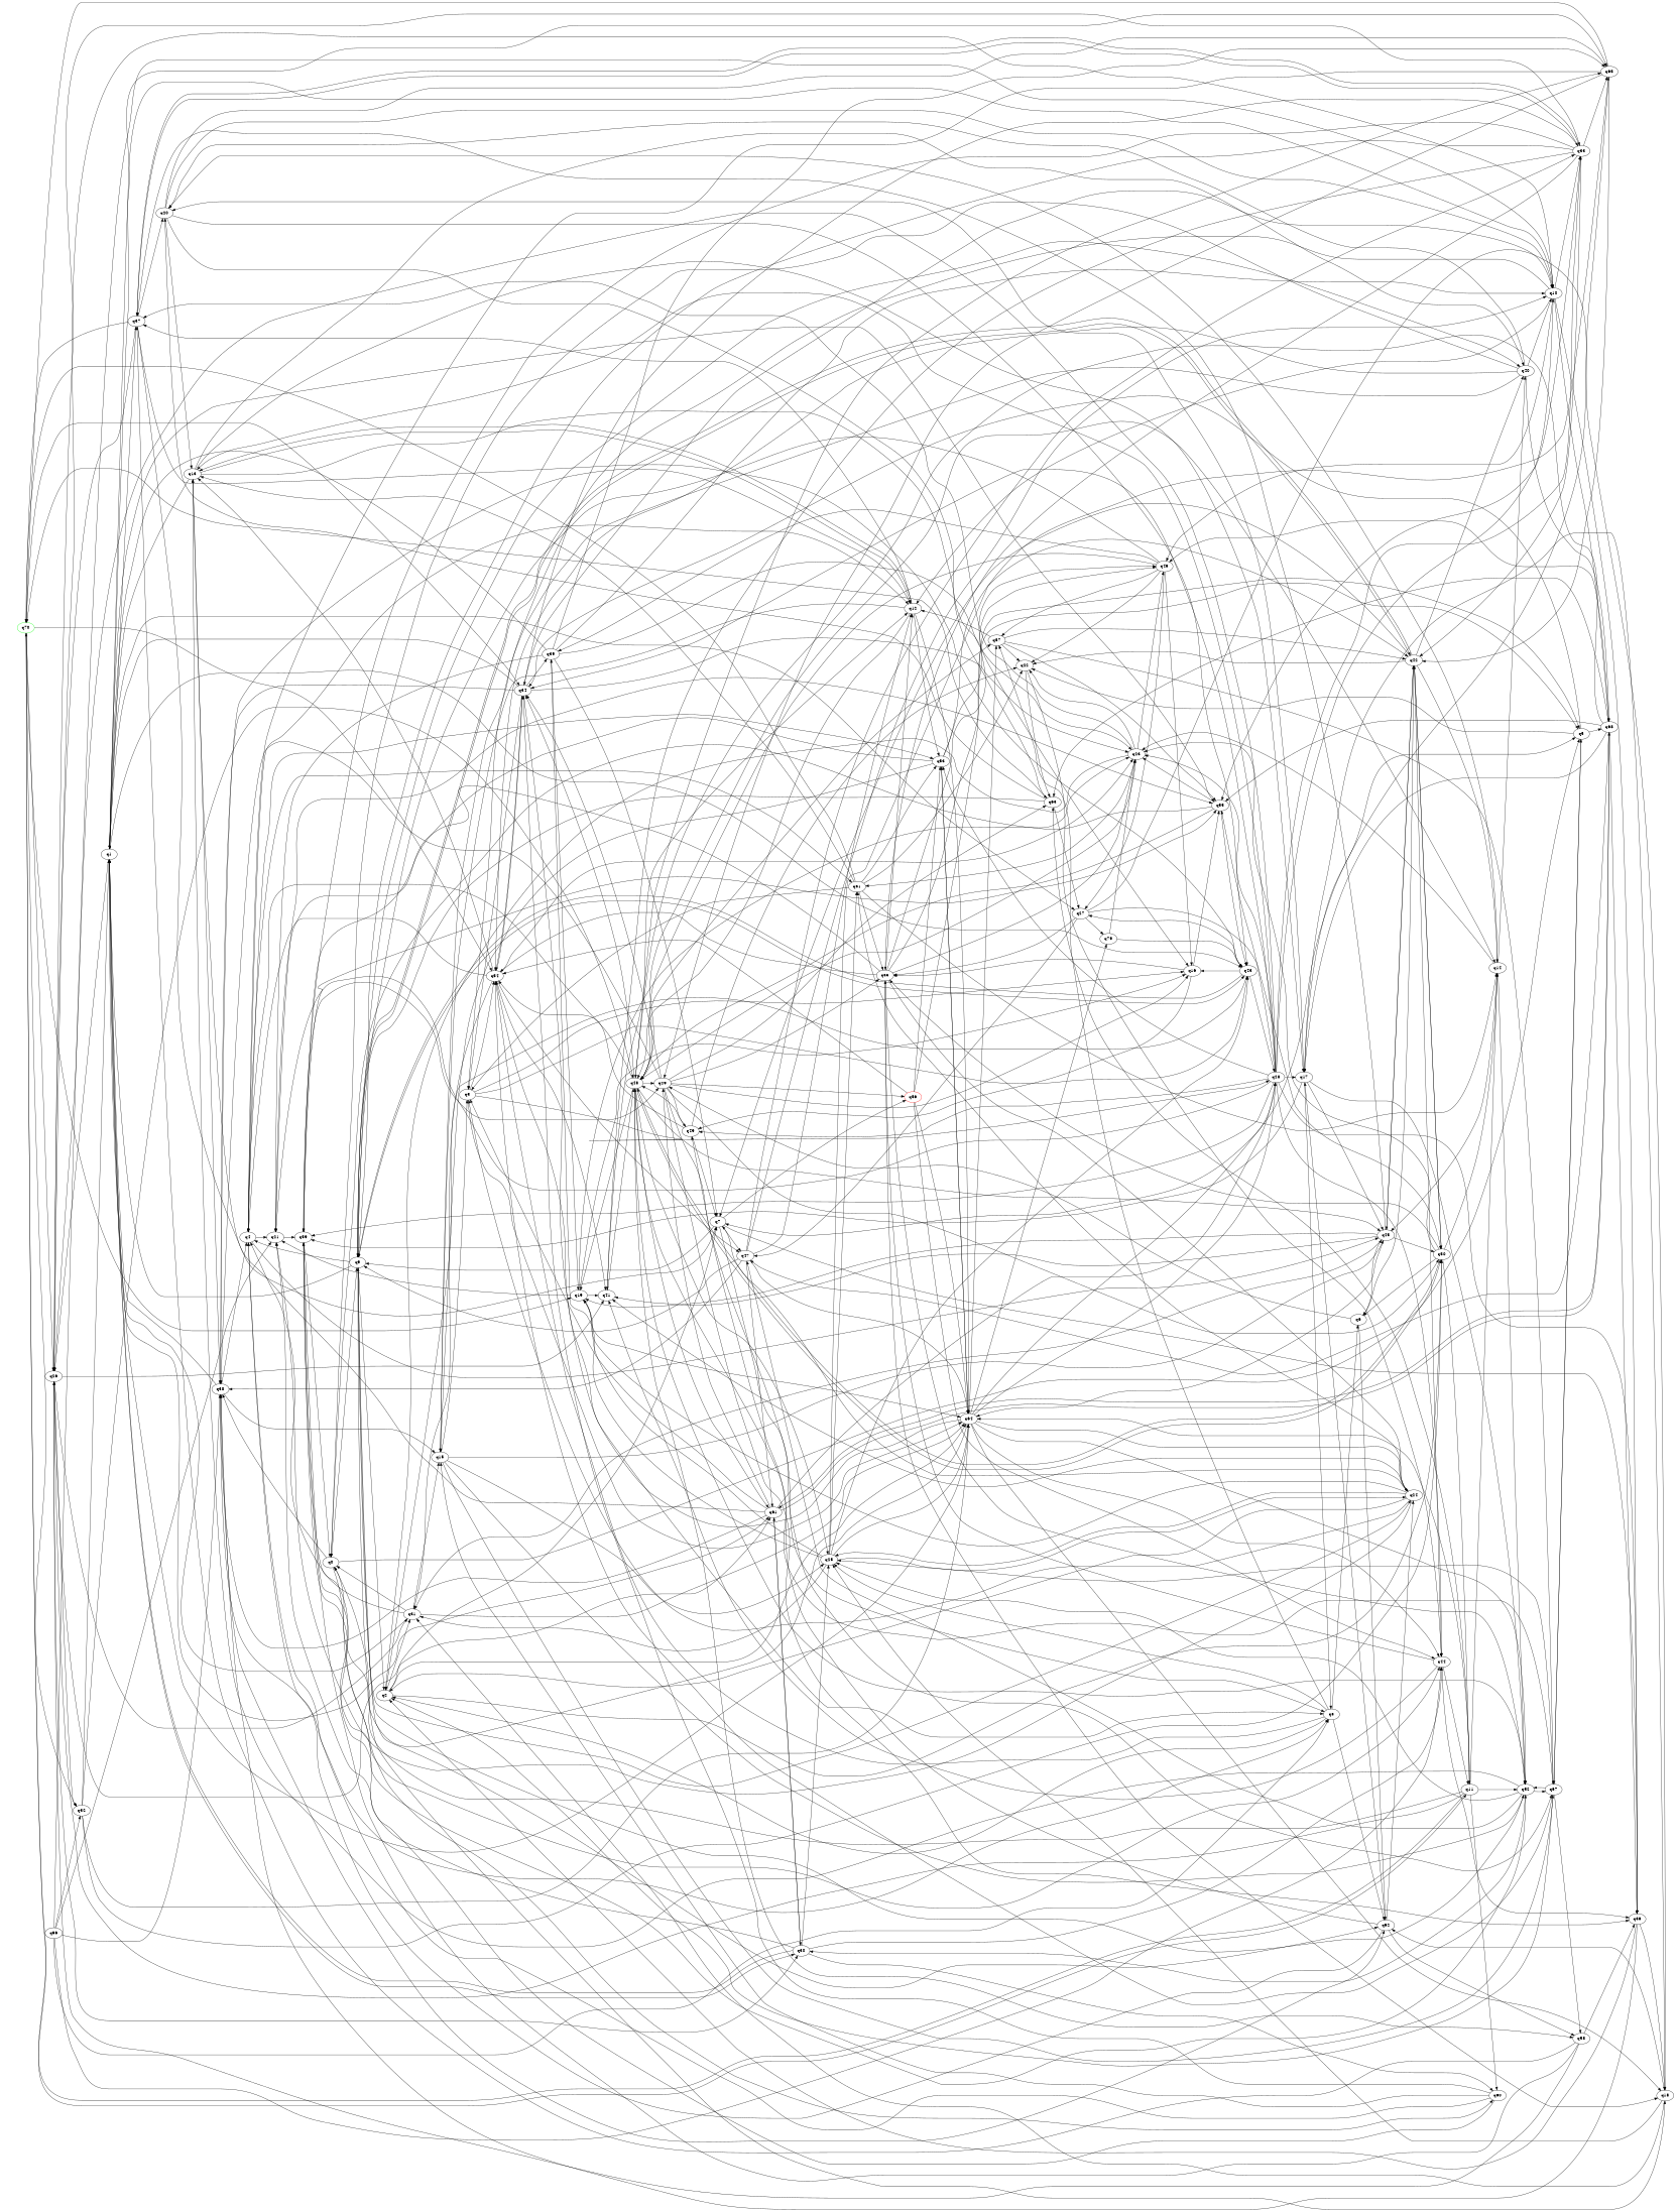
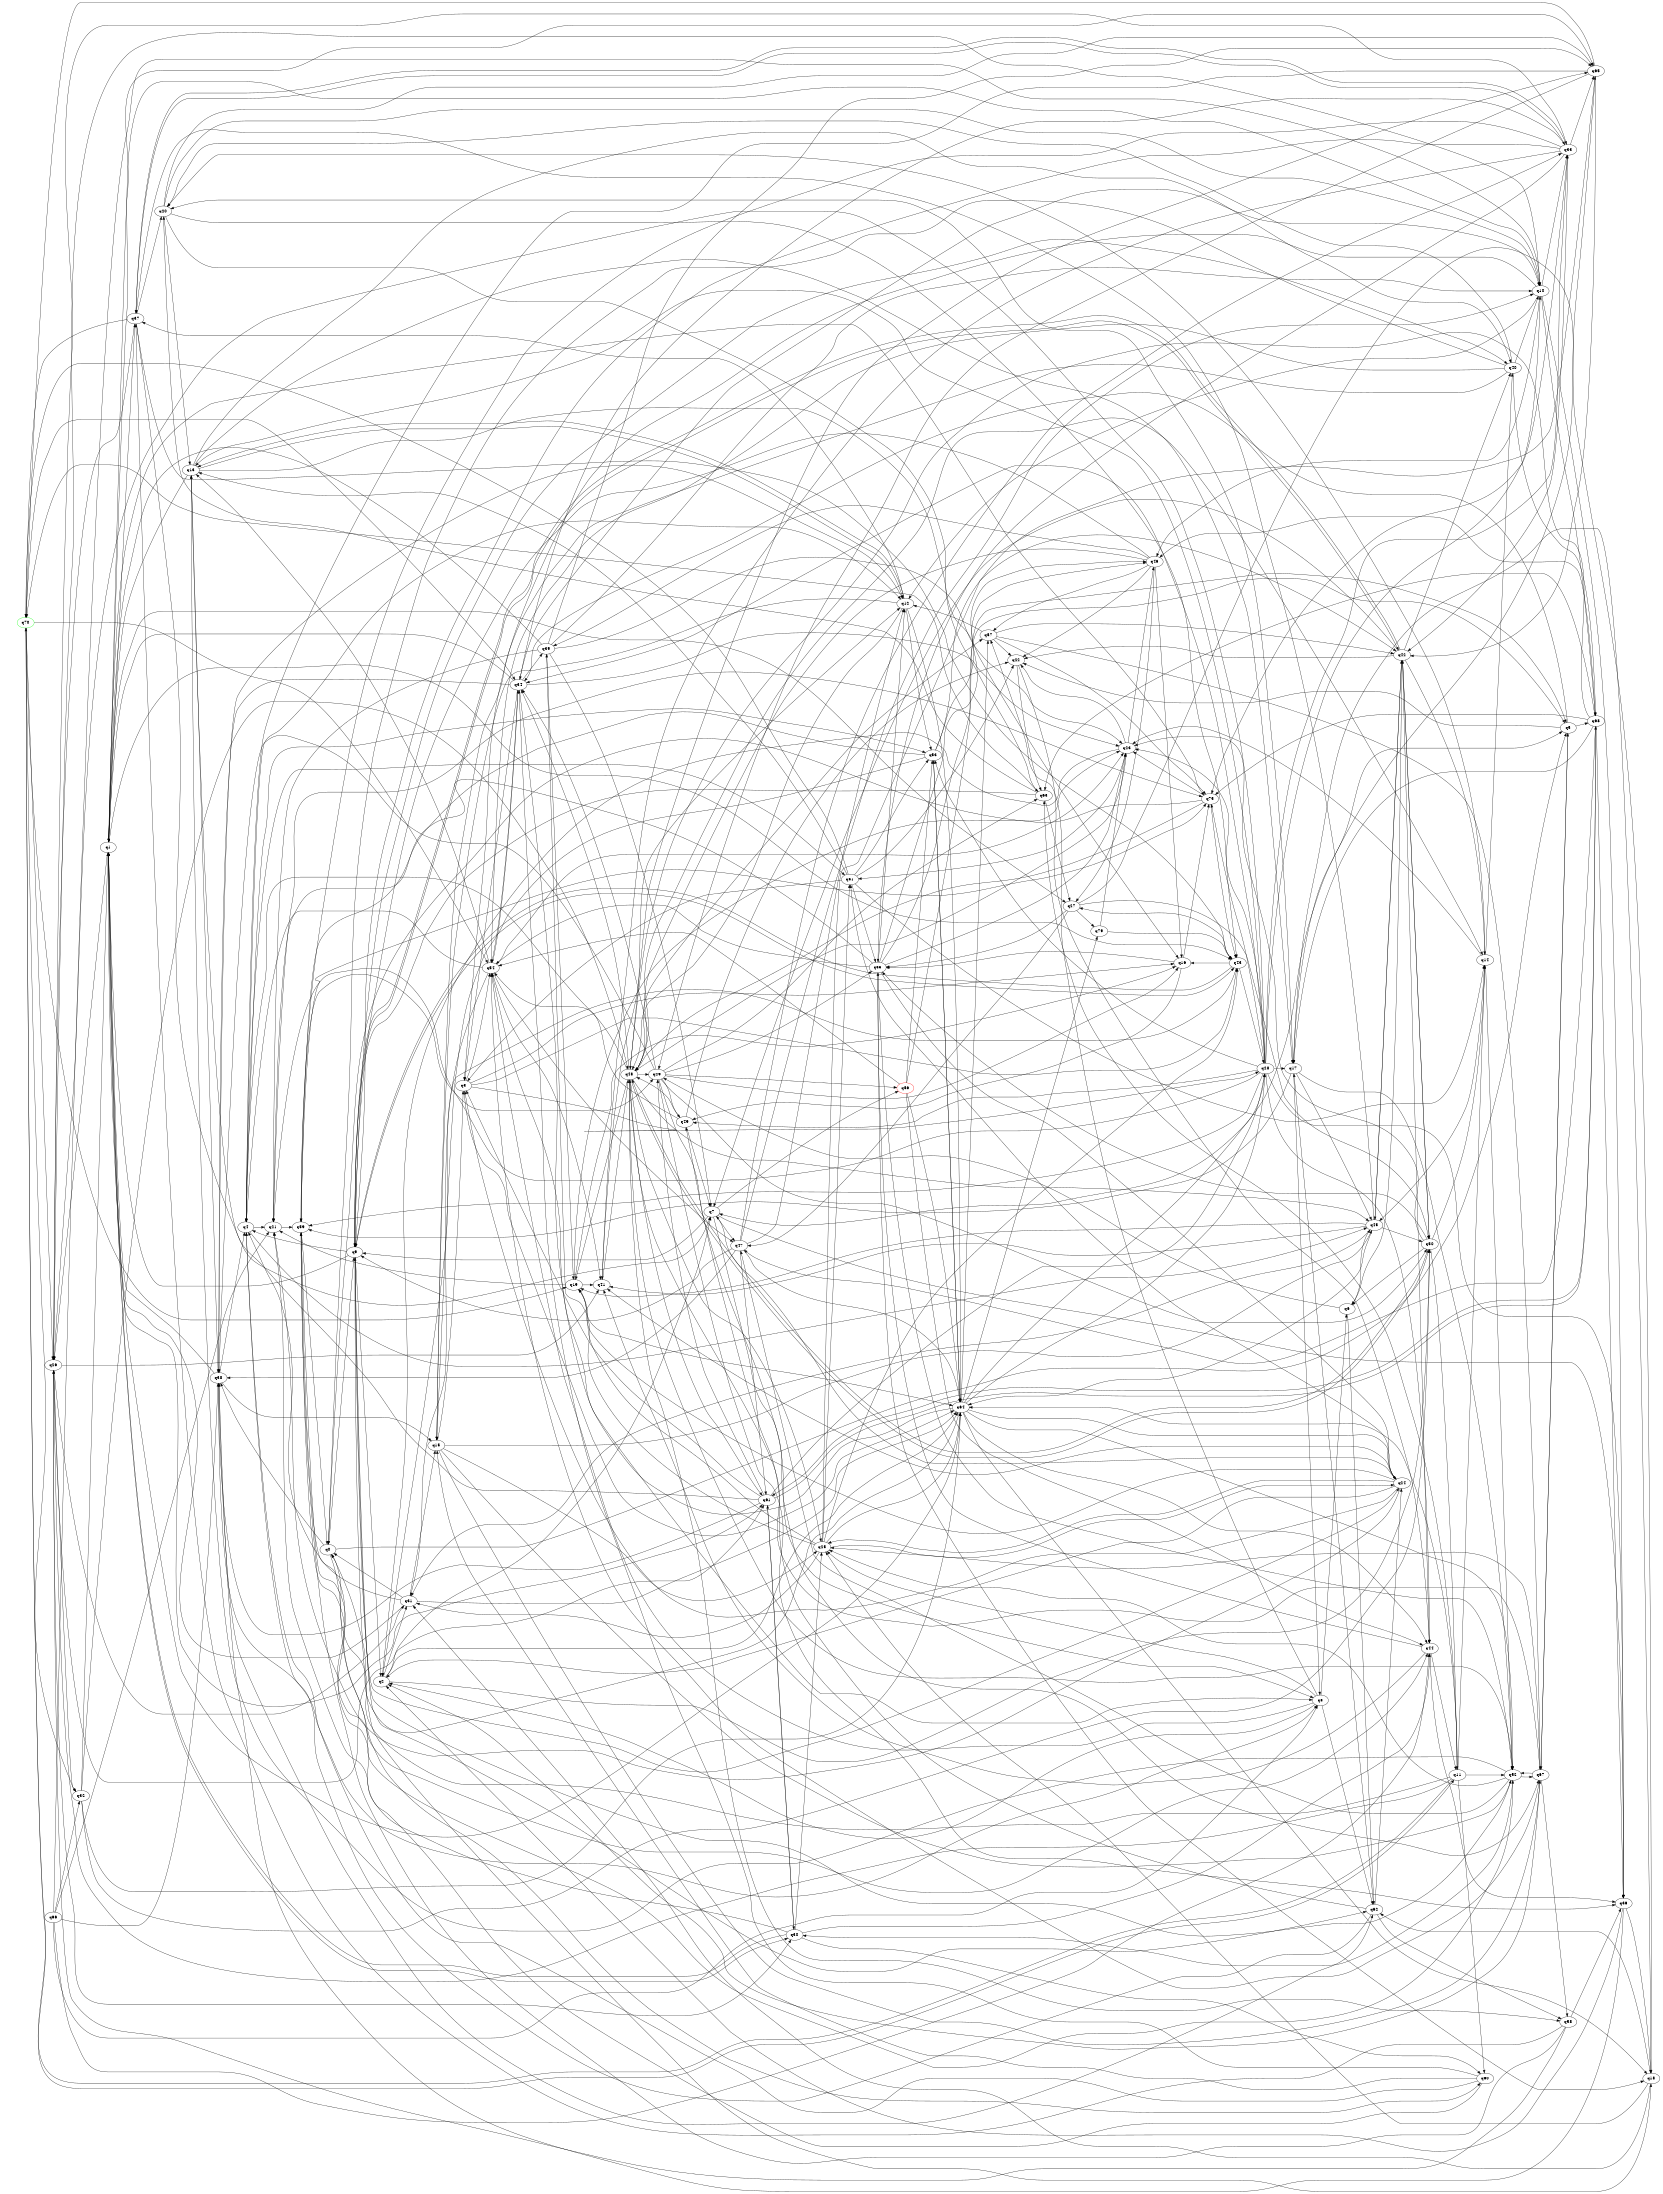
  digraph {
    rankdir=LR
    q70 [color=green initial=1]
    q26
    q54
    q34
    q11
    q19
    q32
    q30
    q61
    q33
    q31
    q41
    q2
    q4
    q47
    q23
    q13
    q38
    q1
    q8
    q10
    q3
    q39
    q64
    q0
    q60
    q52
    q14
    q63
    q21
    q16
    q50
    q48
    q56 [color=red final=1]
    q5
    q53
    q44
    q22
    q67
    q68
    q18
    q24
    n43 [label=q79]
    q28
    q57
    q15
    q59
    q65
    q46
    q36
    q35
    q9
    q43
    q62
    q40
    q42
    q12
    q25
    q58
-   q55
+   q55 [label=q75]
    q17
    q27
    q37
    q7
    q45
    q51
    q49
    q20
    q6
    q29
    q66
    q70 -> q26
    q70 -> q54
    q70 -> q34
    q70 -> q11
    q70 -> q19
    q70 -> q32
    q26 -> q32
    q26 -> q30
    q26 -> q61
    q26 -> q33
    q26 -> q31
    q26 -> q41
    q54 -> q34
    q54 -> q41
    q54 -> q2
    q54 -> q4
    q54 -> q47
    q54 -> q23
    q54 -> q13
    q34 -> q54
    q34 -> q23
    q34 -> q38
    q34 -> q1
    q34 -> q8
    q34 -> q10
    q34 -> q3
    q34 -> q39
    q11 -> q70
    q11 -> q26
    q11 -> q64
    q11 -> q0
    q11 -> q60
    q11 -> q52
    q11 -> q14
    q11 -> q63
    q19 -> q41
    q19 -> q23
    q19 -> q64
    q19 -> q21
    q19 -> q16
    q32 -> q1
    q32 -> q64
    q32 -> q50
    q32 -> q48
    q30 -> q61
    q30 -> q1
    q30 -> q60
    q30 -> q21
    q30 -> q44
    q30 -> q25
    q61 -> q30
    q61 -> q13
    q61 -> q38
    q61 -> q3
    q61 -> q68
    q61 -> q28
    q61 -> q29
    q33 -> q34
    q33 -> q41
    q33 -> q59
    q33 -> q65
    q33 -> q35
    q33 -> q9
    q33 -> q42
    q33 -> q55
    q33 -> q37
    q31 -> q4
    q31 -> q1
    q31 -> q64
    q31 -> q0
    q31 -> q15
    q41 -> q48
    q41 -> q12
    q2 -> q31
    q2 -> q64
    q2 -> q50
    q2 -> q7
    q4 -> q21
    q4 -> q53
    q4 -> q12
    q4 -> q45
    q4 -> q51
    q47 -> q61
    q47 -> q33
    q47 -> q38
    q47 -> q10
    q47 -> q64
    q47 -> q9
    q47 -> q12
    q23 -> q2
    q23 -> q48
    q23 -> q22
    q23 -> q46
-   q23 -> q37
    q23 -> q51
    q13 -> q38
    q13 -> q1
    q13 -> q63
    q13 -> q40
    q13 -> q12
    q13 -> q17
    q38 -> q4
    q38 -> q1
    q38 -> q8
    q38 -> q15
    q38 -> q62
    q38 -> q12
    q1 -> q26
    q1 -> q30
    q1 -> q61
    q1 -> q10
    q1 -> q64
    q1 -> q65
    q1 -> q43
    q1 -> q55
    q1 -> q27
    q1 -> q37
    q8 -> q54
    q8 -> q2
    q8 -> q57
    q8 -> q62
    q8 -> q25
    q8 -> q6
    q10 -> q26
    q10 -> q33
    q10 -> q3
    q10 -> q68
    q10 -> q46
    q10 -> q36
    q10 -> q12
    q3 -> q54
    q3 -> q64
    q3 -> q16
    q3 -> q28
    q3 -> q43
    q39 -> q19
    q39 -> q23
    q39 -> q1
    q39 -> q10
    q39 -> q21
    q39 -> q65
    q39 -> q7
    q64 -> q54
    q64 -> q0
    q64 -> q52
    q64 -> q5
    q64 -> q53
    q64 -> q44
    q64 -> q18
    q64 -> q24
    q64 -> n43
    q64 -> q28
    q64 -> q57
    q0 -> q38
    q0 -> q60
    q0 -> q5
    q0 -> q9
    q60 -> q34
    q60 -> q4
    q60 -> q15
    q60 -> q59
    q52 -> q30
    q52 -> q47
    q52 -> q13
    q52 -> q67
    q52 -> q9
    q52 -> q25
    q14 -> q23
    q14 -> q52
    q14 -> q40
    q14 -> q45
    q14 -> q20
    q63 -> q70
    q63 -> q9
    q63 -> q27
    q63 -> q20
    q21 -> q59
    q21 -> q55
    q16 -> q35
    q16 -> q55
    q16 -> q49
    q50 -> q11
    q50 -> q23
    q50 -> q14
    q50 -> q48
    q50 -> q35
    q50 -> q42
    q50 -> q6
    q48 -> q34
    q48 -> q19
    q48 -> q61
    q48 -> q4
    q48 -> q52
    q48 -> q14
    q48 -> q50
    q48 -> q57
    q48 -> q65
    q48 -> q25
    q48 -> q58
    q48 -> q45
    q48 -> q29
    q56 -> q54
    q56 -> q64
    q56 -> q5
    q56 -> q53
    q56 -> q44
    q5 -> q34
    q5 -> q22
    q5 -> q67
    q5 -> q68
    q53 -> q64
    q53 -> q15
    q53 -> q59
    q53 -> q65
    q53 -> q46
    q44 -> q11
    q44 -> q41
    q44 -> q36
    q44 -> q35
    q22 -> q63
    q22 -> q44
    q67 -> q54
    q67 -> q2
    q67 -> q52
    q67 -> q48
    q67 -> q5
    q67 -> q25
    q67 -> q58
    q68 -> q61
    q68 -> q47
    q68 -> q63
    q68 -> q48
    q68 -> q46
    q68 -> q36
    q68 -> q55
    q68 -> q17
    q18 -> q31
    q18 -> q62
    q18 -> q25
    q18 -> q17
    q24 -> q19
    q24 -> q41
    q24 -> q2
    q24 -> q3
    q24 -> q21
    q24 -> q25
    q24 -> q7
    q24 -> q51
    n43 -> q23
    n43 -> q43
    q28 -> q26
    q28 -> q34
    q28 -> q33
    q28 -> q23
    q28 -> q13
    q28 -> q10
    q28 -> q21
    q28 -> q53
    q28 -> q44
    q28 -> q59
    q28 -> q36
    q28 -> q55
    q28 -> q17
    q28 -> q7
    q28 -> q49
    q57 -> q22
    q57 -> q67
    q57 -> q42
    q57 -> q12
    q57 -> q55
    q15 -> q3
    q15 -> q52
    q15 -> q67
    q15 -> q25
    q15 -> q45
    q59 -> q0
    q59 -> q52
    q59 -> q44
    q59 -> q55
    q59 -> q29
    q65 -> q70
    q65 -> q4
    q65 -> q42
    q65 -> q17
    q65 -> q29
    q46 -> q39
    q46 -> q16
    q46 -> q48
    q46 -> q22
    q46 -> q57
    q46 -> q9
    q46 -> q27
    q36 -> q2
    q36 -> q38
    q36 -> q18
    q35 -> q54
    q35 -> q23
    q35 -> q52
    q35 -> q21
    q35 -> q5
    q35 -> q18
    q35 -> q24
    q35 -> q46
    q35 -> q12
    q9 -> q2
    q9 -> q4
    q9 -> q1
    q9 -> q18
    q9 -> q24
    q9 -> q43
    q9 -> q62
    q9 -> q40
    q9 -> q42
    q43 -> q31
    q43 -> q16
    q43 -> q28
    q43 -> q9
    q43 -> q27
    q62 -> q4
    q62 -> q24
    q62 -> q58
    q62 -> q17
    q62 -> q49
    q40 -> q54
    q40 -> q10
    q40 -> q0
    q40 -> q68
    q40 -> q15
    q40 -> q20
    q42 -> q14
    q42 -> q50
    q42 -> q44
    q42 -> q22
    q42 -> q9
    q42 -> q40
    q42 -> q7
    q42 -> q45
    q42 -> q6
    q12 -> q13
    q12 -> q64
    q12 -> q48
    q12 -> q53
    q12 -> q15
    q12 -> q37
    q25 -> q19
    q25 -> q31
    q25 -> q39
    q25 -> q64
    q25 -> q24
    q25 -> q43
    q25 -> q42
    q25 -> q51
    q58 -> q26
    q58 -> q59
    q58 -> q36
    q58 -> q37
    q55 -> q23
    q55 -> q0
    q55 -> q48
    q55 -> q43
    q17 -> q8
    q17 -> q52
    q17 -> q59
    q17 -> q45
    q17 -> q20
    q27 -> q47
    q27 -> q50
    q27 -> q18
    q27 -> n43
    q27 -> q35
    q37 -> q70
    q37 -> q26
    q37 -> q33
    q37 -> q43
    q37 -> q7
    q37 -> q20
    q7 -> q47
    q7 -> q56
    q7 -> q67
    q7 -> q36
    q7 -> q9
    q45 -> q19
    q45 -> q31
    q45 -> q41
    q45 -> q64
    q45 -> q50
    q45 -> q42
    q45 -> q37
    q51 -> q70
    q51 -> q13
    q51 -> q3
    q51 -> q14
    q51 -> q53
    q51 -> q22
    q51 -> q35
    q49 -> q54
    q49 -> q48
    q49 -> q22
    q49 -> q7
    q20 -> q13
    q20 -> q10
    q20 -> q16
    q20 -> q65
    q20 -> q43
    q6 -> q62
    q6 -> q45
    q6 -> q29
    q29 -> q34
    q29 -> q38
    q29 -> q8
    q29 -> q63
    q29 -> q16
    q29 -> q50
    q29 -> q56
    q29 -> q36
    q29 -> q35
    q29 -> q49
    q66 -> q32
    q66 -> q38
    q66 -> q8
    q66 -> q10
    q66 -> q21
    q66 -> q44
  }
